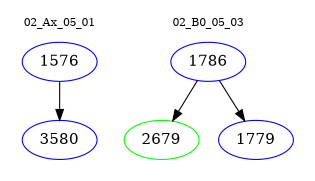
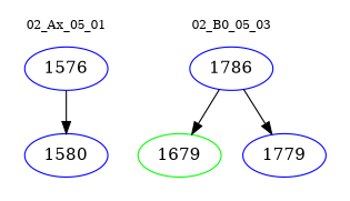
  digraph {
    node [color=blue]
    edge [color=black]
    n1 [label=1576]
-   n2 [label=3580]
+   n2 [label=1580]
    n3 [label=1786]
-   n4 [color=green label=2679]
+   n4 [color=green label=1679]
    n5 [label=1779]
    subgraph cluster_1 {
      color=white
      fontsize=10
      label="02_Ax_05_01"
      n1
      n2
    }
    subgraph cluster_2 {
      color=white
      fontsize=10
      label="02_B0_05_03"
      n3
      n4
      n5
    }
    n1 -> n2
    n3 -> n4
    n3 -> n5
  }
